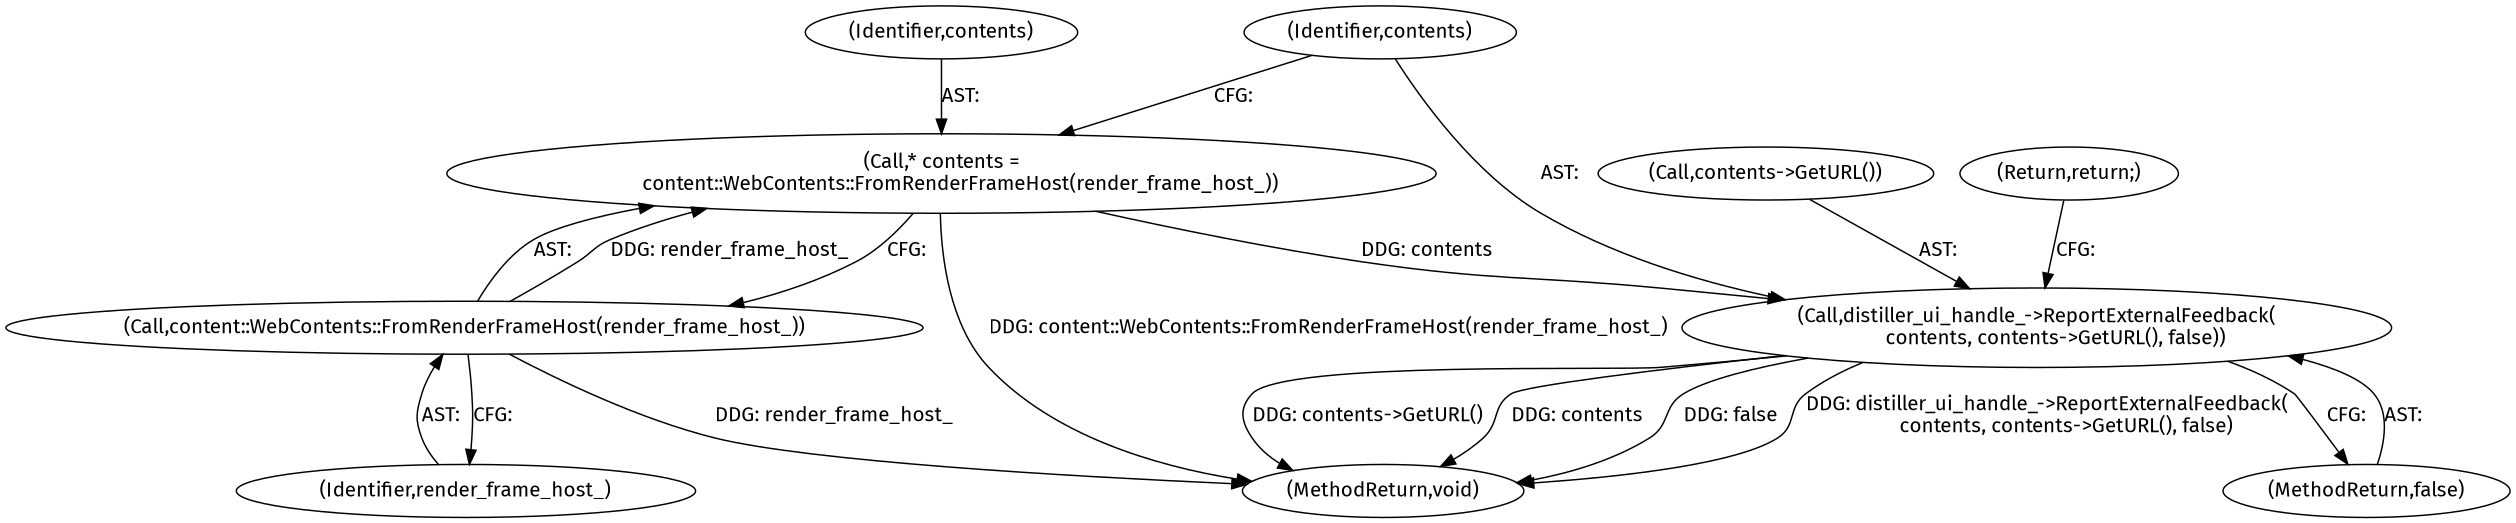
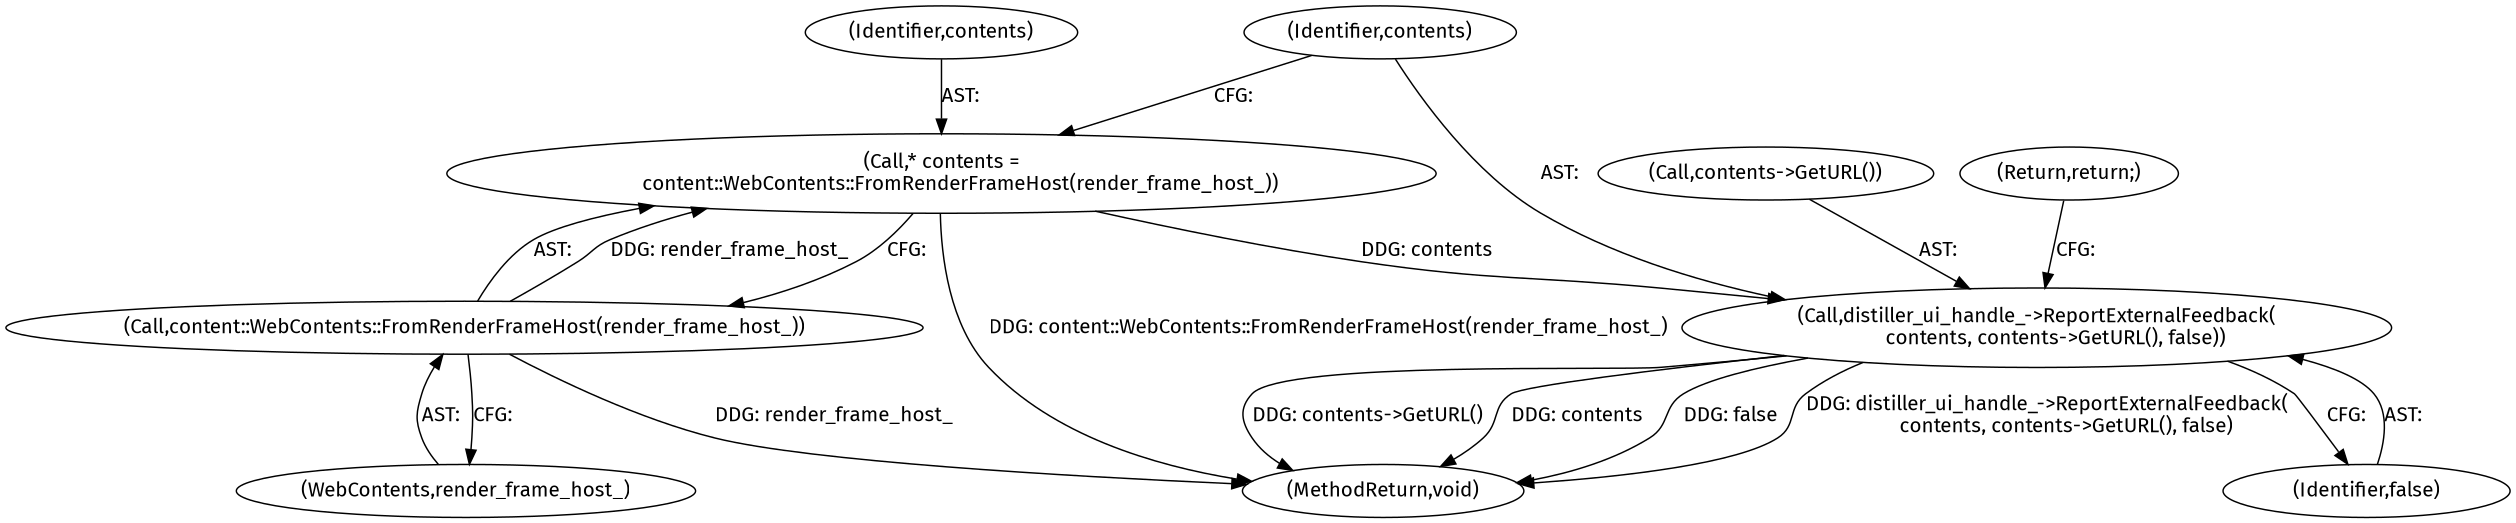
  digraph {
    fontname="Fira Sans"
    node [fontname="Fira Sans"]
    edge [fontname="Fira Sans"]
    n1 [label="(Call,distiller_ui_handle_->ReportExternalFeedback(\n       contents, contents->GetURL(), false))"]
    n2 [label="(MethodReturn,void)"]
-   n3 [label="(MethodReturn,false)"]
+   n3 [label="(Identifier,false)"]
    n4 [label="(Call,* contents =\n       content::WebContents::FromRenderFrameHost(render_frame_host_))"]
    n5 [label="(Call,content::WebContents::FromRenderFrameHost(render_frame_host_))"]
-   n6 [label="(Identifier,render_frame_host_)"]
+   n6 [label="(WebContents,render_frame_host_)"]
    n7 [label="(Identifier,contents)"]
    n8 [label="(Call,contents->GetURL())"]
    n9 [label="(Identifier,contents)"]
    n10 [label="(Return,return;)"]
    n1 -> n2 [label="DDG: false"]
    n1 -> n2 [label="DDG: distiller_ui_handle_->ReportExternalFeedback(\n       contents, contents->GetURL(), false)"]
    n1 -> n2 [label="DDG: contents->GetURL()"]
    n1 -> n2 [label="DDG: contents"]
    n1 -> n3 [label="CFG: "]
    n3 -> n1 [label="AST: "]
    n4 -> n1 [label="DDG: contents"]
    n4 -> n2 [label="DDG: content::WebContents::FromRenderFrameHost(render_frame_host_)"]
    n4 -> n5 [label="CFG: "]
    n5 -> n2 [label="DDG: render_frame_host_"]
    n5 -> n4 [label="AST: "]
    n5 -> n4 [label="DDG: render_frame_host_"]
    n5 -> n6 [label="CFG: "]
    n6 -> n5 [label="AST: "]
    n7 -> n4 [label="AST: "]
    n8 -> n1 [label="AST: "]
    n9 -> n1 [label="AST: "]
    n9 -> n4 [label="CFG: "]
    n10 -> n1 [label="CFG: "]
  }
